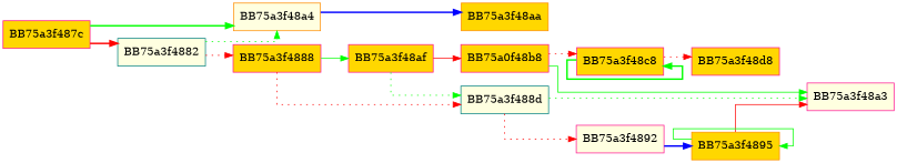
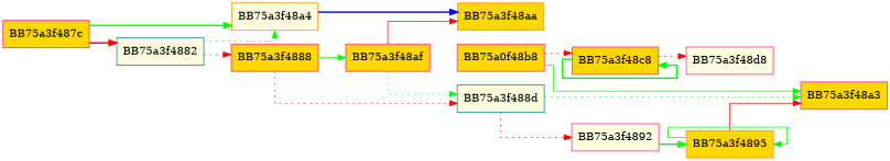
  digraph {
    rankdir=LR
    splines=ortho
    node [color=deeppink fillcolor=gold shape=box style=filled]
    edge [color=green style=dotted]
    BB75a3f4882 [color=teal fillcolor=lightyellow]
    BB75a3f487c
    BB75a3f48a4 [color=darkorange fillcolor=lightyellow]
    BB75a3f48aa [color=darkorange]
    BB75a3f4888
    BB75a3f48af
    BB75a3f488d [color=teal fillcolor=lightyellow]
    n8 [label=BB75a0f48b8]
-   BB75a3f48a3 [fillcolor=lightyellow]
+   BB75a3f48a3
    BB75a3f4892 [fillcolor=lightyellow]
    BB75a3f48c8
    BB75a3f4895 [color=darkorange]
-   BB75a3f48d8
+   BB75a3f48d8 [fillcolor=lightyellow]
    BB75a3f4882 -> BB75a3f48a4
    BB75a3f4882 -> BB75a3f4888 [color=red]
    BB75a3f487c -> BB75a3f4882 [color=red style=bold]
    BB75a3f487c -> BB75a3f48a4 [style=bold]
    BB75a3f48a4 -> BB75a3f48aa [color=blue style=bold]
    BB75a3f4888 -> BB75a3f48af [style=solid]
    BB75a3f4888 -> BB75a3f488d [color=red]
    BB75a3f48af -> BB75a3f488d
-   BB75a3f48af -> n8 [color=red style=solid]
+   BB75a3f48af -> BB75a3f48aa [color=red style=solid]
    BB75a3f488d -> BB75a3f48a3
    BB75a3f488d -> BB75a3f4892 [color=red]
    n8 -> BB75a3f48a3 [style=solid]
    n8 -> BB75a3f48c8 [color=red]
-   BB75a3f4892 -> BB75a3f4895 [color=blue style=bold]
+   BB75a3f4892 -> BB75a3f4895 [style=bold]
    BB75a3f48c8 -> BB75a3f48c8 [style=bold]
    BB75a3f48c8 -> BB75a3f48d8 [color=red]
    BB75a3f4895 -> BB75a3f48a3 [color=red style=solid]
    BB75a3f4895 -> BB75a3f4895 [style=solid]
  }
